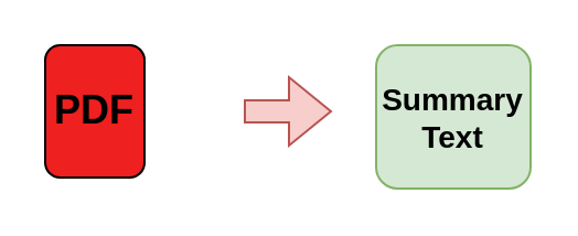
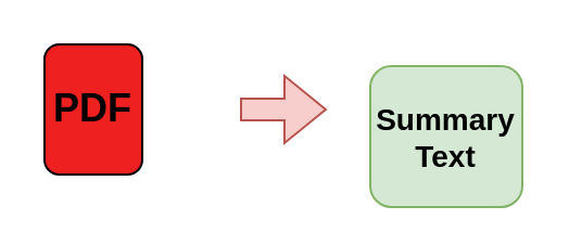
  <mxCell id="0" />
  <mxCell id="1" parent="0" />
  <mxCell id="2" value="&lt;font style=&quot;font-size: 18px;&quot;&gt;&lt;b&gt;PDF&lt;/b&gt;&lt;/font&gt;" style="rounded=1;whiteSpace=wrap;html=1;fillColor=#ee2020;" vertex="1" parent="1"><mxGeometry x="20" y="20" width="45" height="60" as="geometry" /></mxCell>
  <mxCell id="3" value="" style="shape=flexArrow;endArrow=classic;html=1;rounded=0;fillColor=#f8cecc;strokeColor=#b85450;" edge="1" parent="1"><mxGeometry width="50" height="50" relative="1" as="geometry"><mxPoint x="110" y="50" as="sourcePoint" /><mxPoint x="150" y="50" as="targetPoint" /></mxGeometry></mxCell>
- <mxCell id="4" value="&lt;font style=&quot;font-size: 14px;&quot;&gt;&lt;b&gt;Summary Text&lt;/b&gt;&lt;/font&gt;" style="rounded=1;whiteSpace=wrap;html=1;fillColor=#d5e8d4;strokeColor=#82b366;" vertex="1" parent="1"><mxGeometry x="170" y="20" width="70" height="65" as="geometry" /></mxCell>
+ <mxCell id="4" value="&lt;font style=&quot;font-size: 14px;&quot;&gt;&lt;b&gt;Summary Text&lt;/b&gt;&lt;/font&gt;" style="rounded=1;whiteSpace=wrap;html=1;fillColor=#d5e8d4;strokeColor=#82b366;" vertex="1" parent="1"><mxGeometry x="170" y="30" width="70" height="65" as="geometry" /></mxCell>
